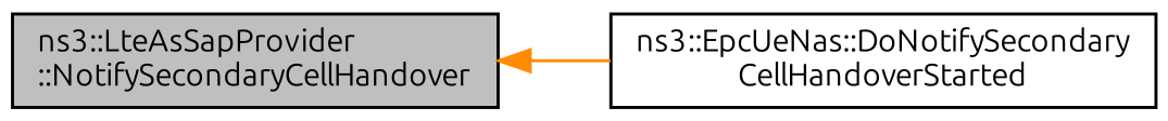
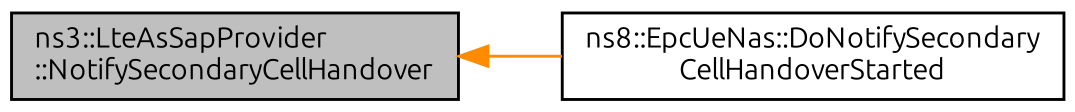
  digraph {
    rankdir=LR
    fontname=Ubuntu
    node [color=black fontname=Ubuntu fontsize=10 shape=record style=filled]
    n1 [fillcolor=grey75 fontcolor=black height=0.2 label="ns3::LteAsSapProvider\l::NotifySecondaryCellHandover" width=0.4]
-   n2 [fillcolor=white height=0.2 label="ns3::EpcUeNas::DoNotifySecondary\lCellHandoverStarted" width=0.4]
+   n2 [fillcolor=white height=0.2 label="ns8::EpcUeNas::DoNotifySecondary\lCellHandoverStarted" width=0.4]
    n1 -> n2 [color=darkorange dir=back fontname=Ubuntu fontsize=10 labelfontname=Helvetica labelfontsize=10 style=solid]
  }
